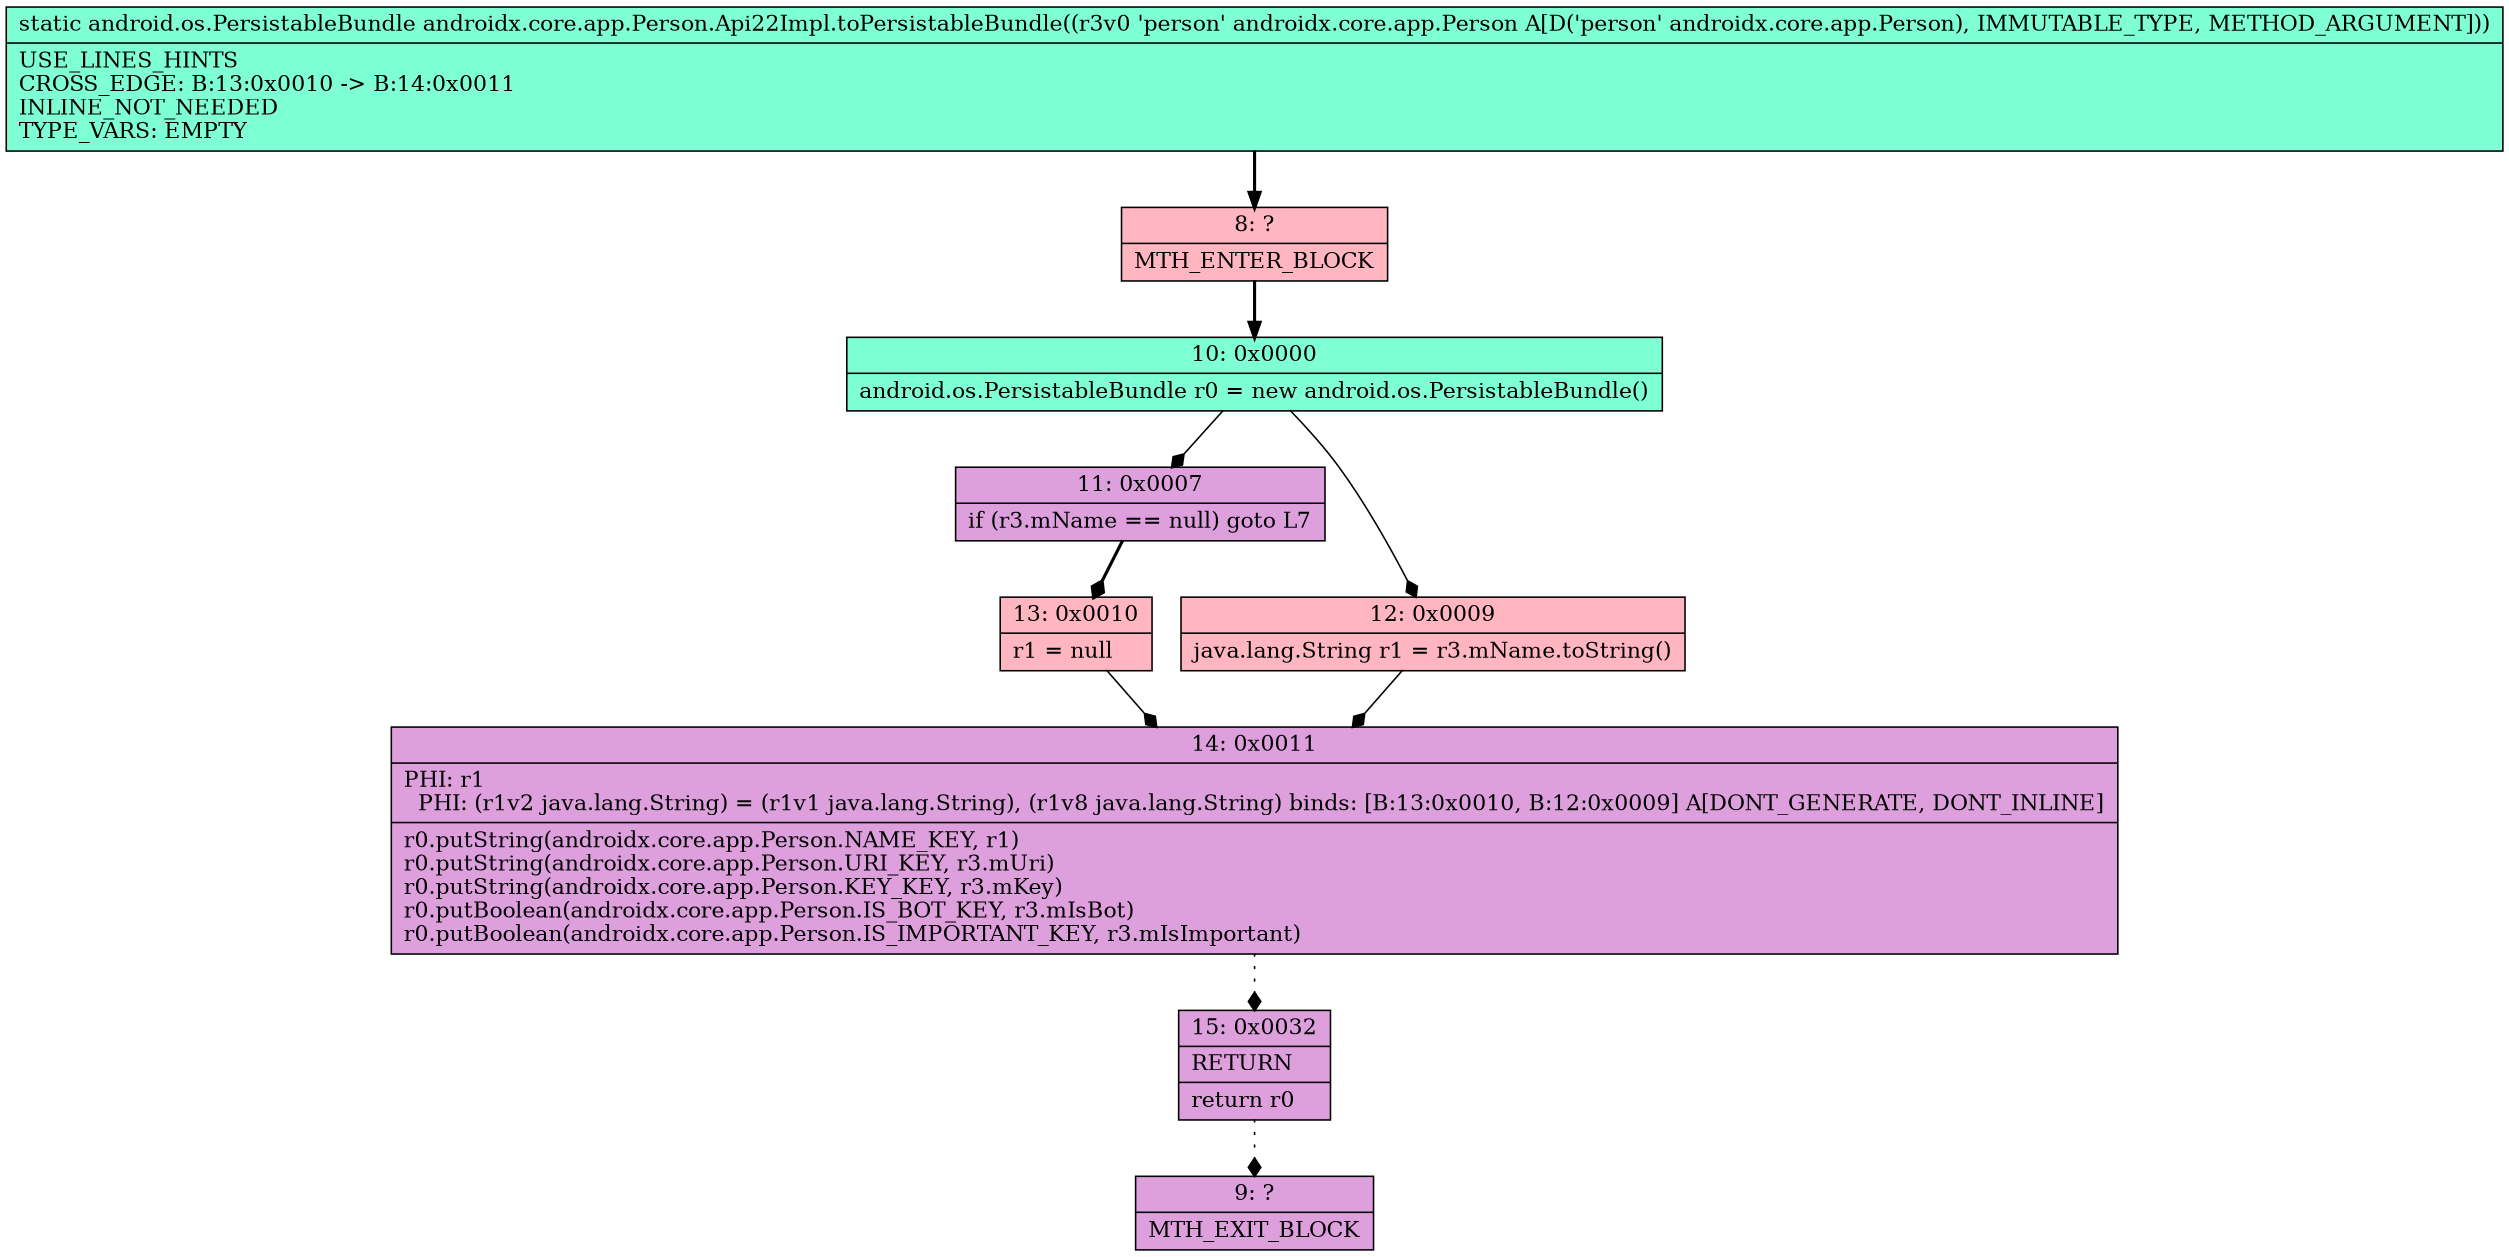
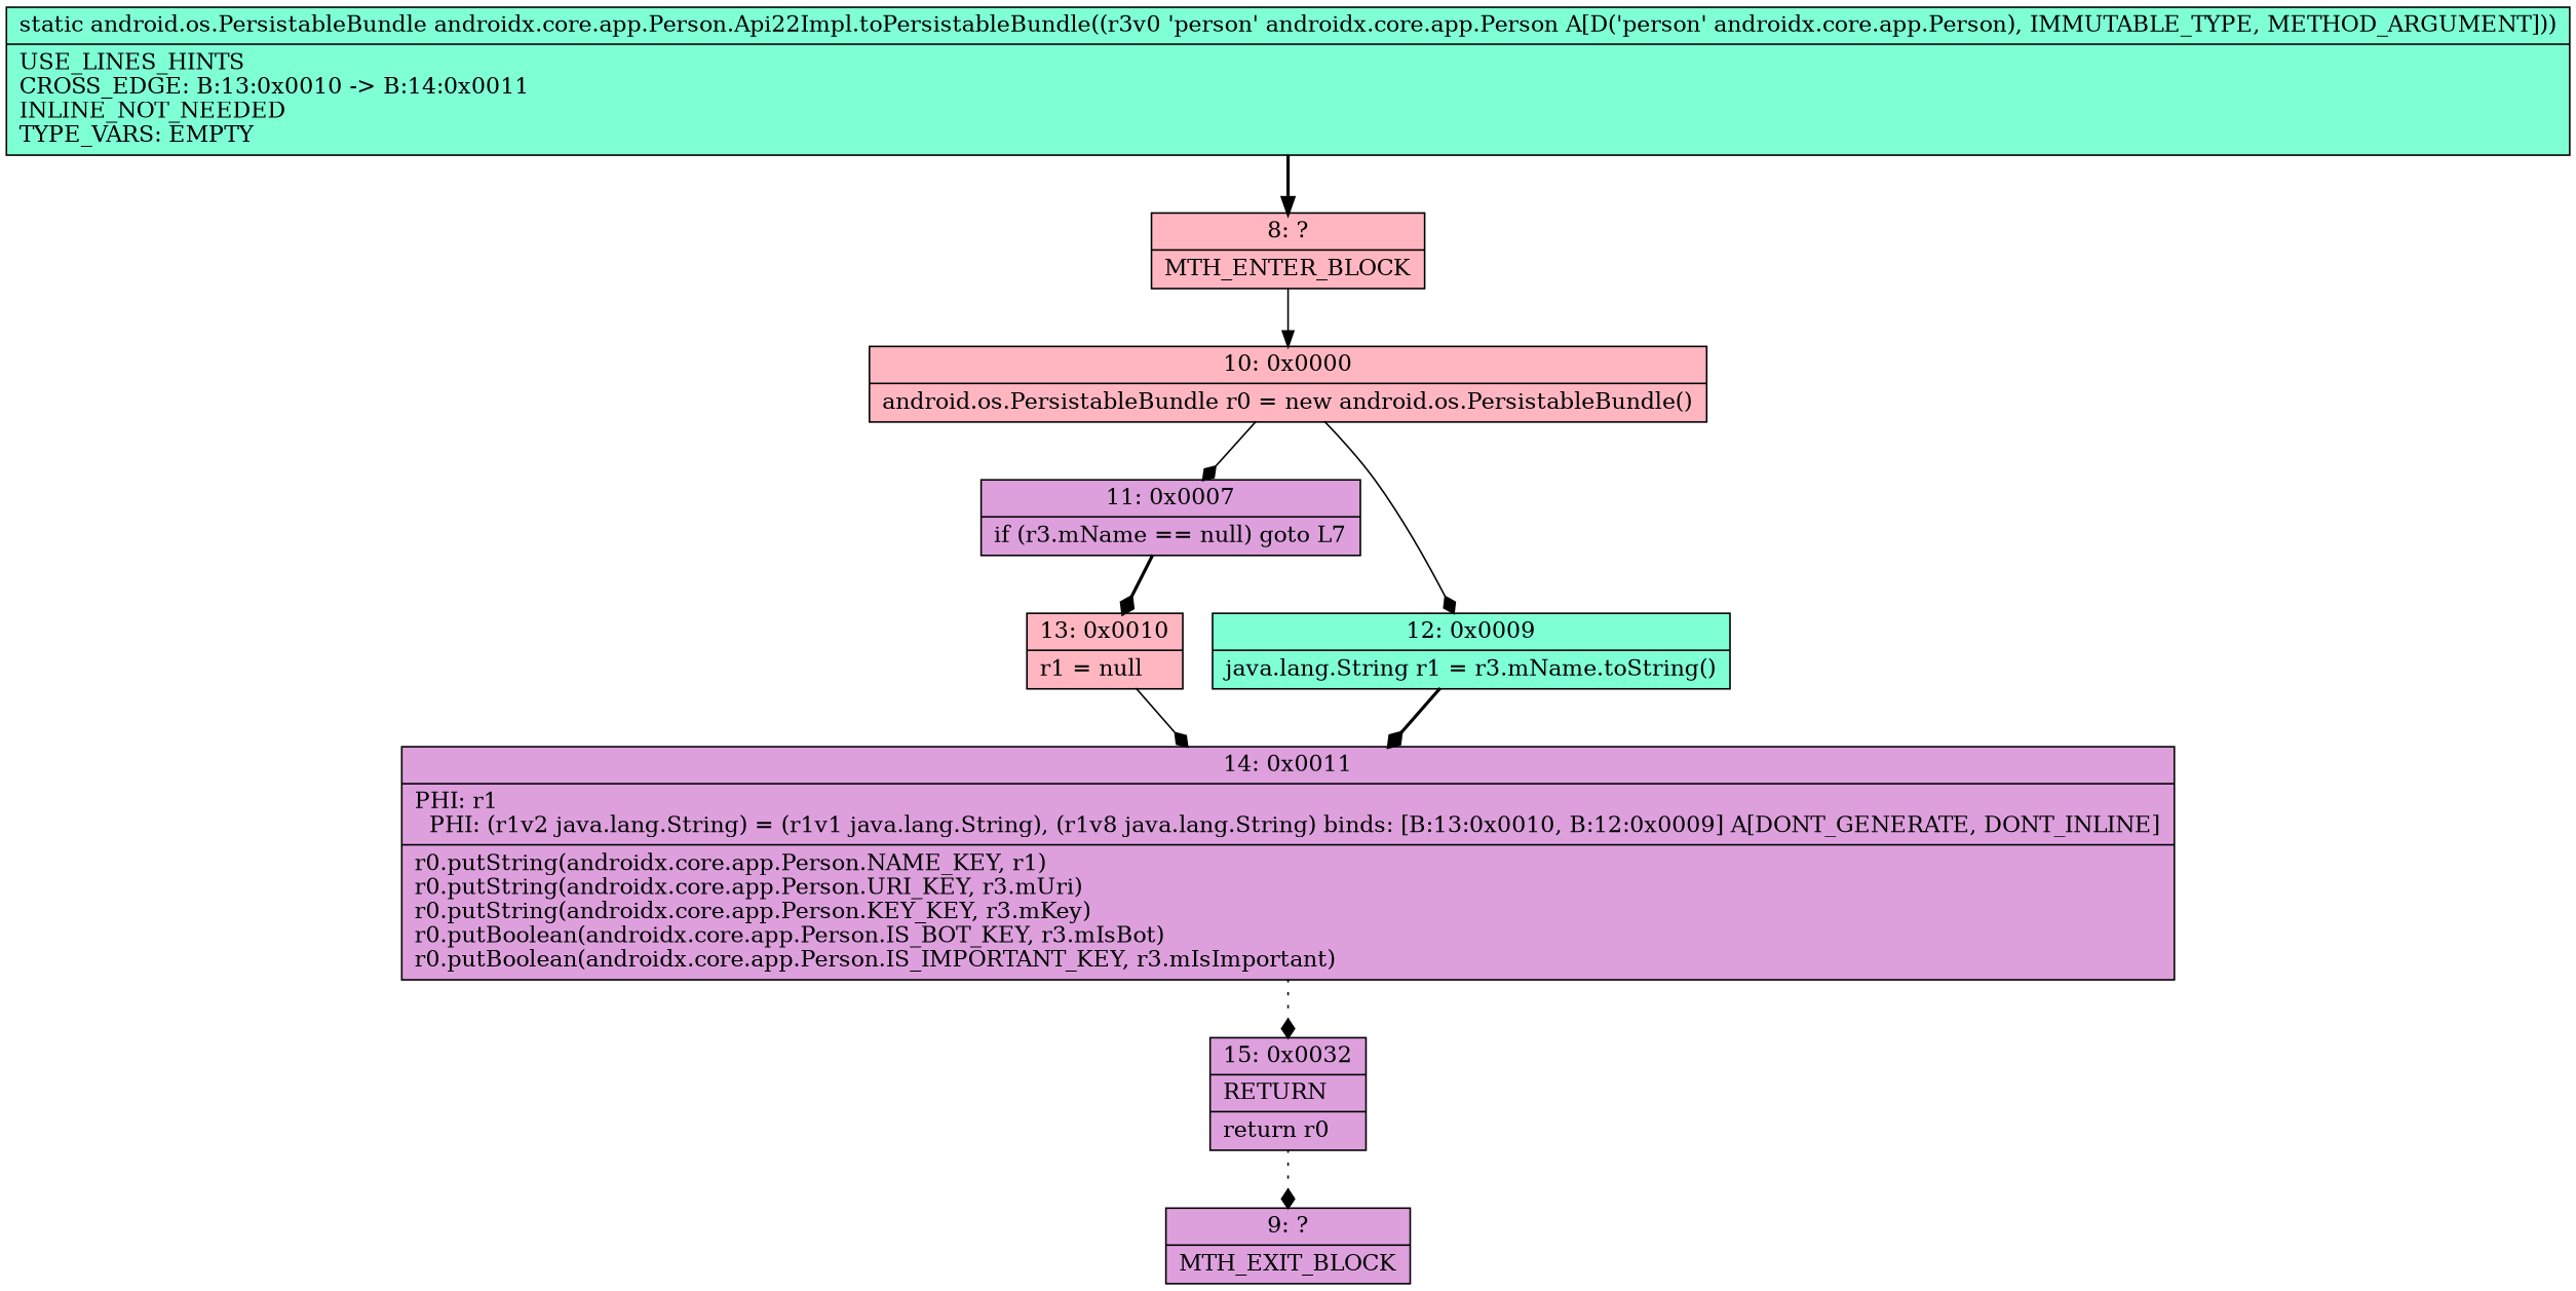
  digraph {
    node [fillcolor=plum shape=record style=filled]
    edge [arrowhead=diamond style=bold]
    n1 [fillcolor=lightpink label="{8\:\ ?|MTH_ENTER_BLOCK\l}"]
-   n2 [fillcolor=aquamarine label="{10\:\ 0x0000|android.os.PersistableBundle r0 = new android.os.PersistableBundle()\l}"]
+   n2 [fillcolor=lightpink label="{10\:\ 0x0000|android.os.PersistableBundle r0 = new android.os.PersistableBundle()\l}"]
    n3 [label="{11\:\ 0x0007|if (r3.mName == null) goto L7\l}"]
-   n4 [fillcolor=lightpink label="{12\:\ 0x0009|java.lang.String r1 = r3.mName.toString()\l}"]
+   n4 [fillcolor=aquamarine label="{12\:\ 0x0009|java.lang.String r1 = r3.mName.toString()\l}"]
    n5 [fillcolor=lightpink label="{13\:\ 0x0010|r1 = null\l}"]
    n6 [label="{14\:\ 0x0011|PHI: r1 \l  PHI: (r1v2 java.lang.String) = (r1v1 java.lang.String), (r1v8 java.lang.String) binds: [B:13:0x0010, B:12:0x0009] A[DONT_GENERATE, DONT_INLINE]\l|r0.putString(androidx.core.app.Person.NAME_KEY, r1)\lr0.putString(androidx.core.app.Person.URI_KEY, r3.mUri)\lr0.putString(androidx.core.app.Person.KEY_KEY, r3.mKey)\lr0.putBoolean(androidx.core.app.Person.IS_BOT_KEY, r3.mIsBot)\lr0.putBoolean(androidx.core.app.Person.IS_IMPORTANT_KEY, r3.mIsImportant)\l}"]
    n7 [label="{15\:\ 0x0032|RETURN\l|return r0\l}"]
    n8 [label="{9\:\ ?|MTH_EXIT_BLOCK\l}"]
    n9 [fillcolor=aquamarine label="{static android.os.PersistableBundle androidx.core.app.Person.Api22Impl.toPersistableBundle((r3v0 'person' androidx.core.app.Person A[D('person' androidx.core.app.Person), IMMUTABLE_TYPE, METHOD_ARGUMENT]))  | USE_LINES_HINTS\lCROSS_EDGE: B:13:0x0010 \-\> B:14:0x0011\lINLINE_NOT_NEEDED\lTYPE_VARS: EMPTY\l}"]
-   n1 -> n2 [arrowhead=normal]
+   n1 -> n2 [arrowhead=normal style=solid]
    n2 -> n3 [style=solid]
    n2 -> n4 [style=solid]
    n3 -> n5
-   n4 -> n6 [style=solid]
+   n4 -> n6
    n5 -> n6 [style=solid]
    n6 -> n7 [style=dotted]
    n7 -> n8 [style=dotted]
    n9 -> n1 [arrowhead=normal]
  }
